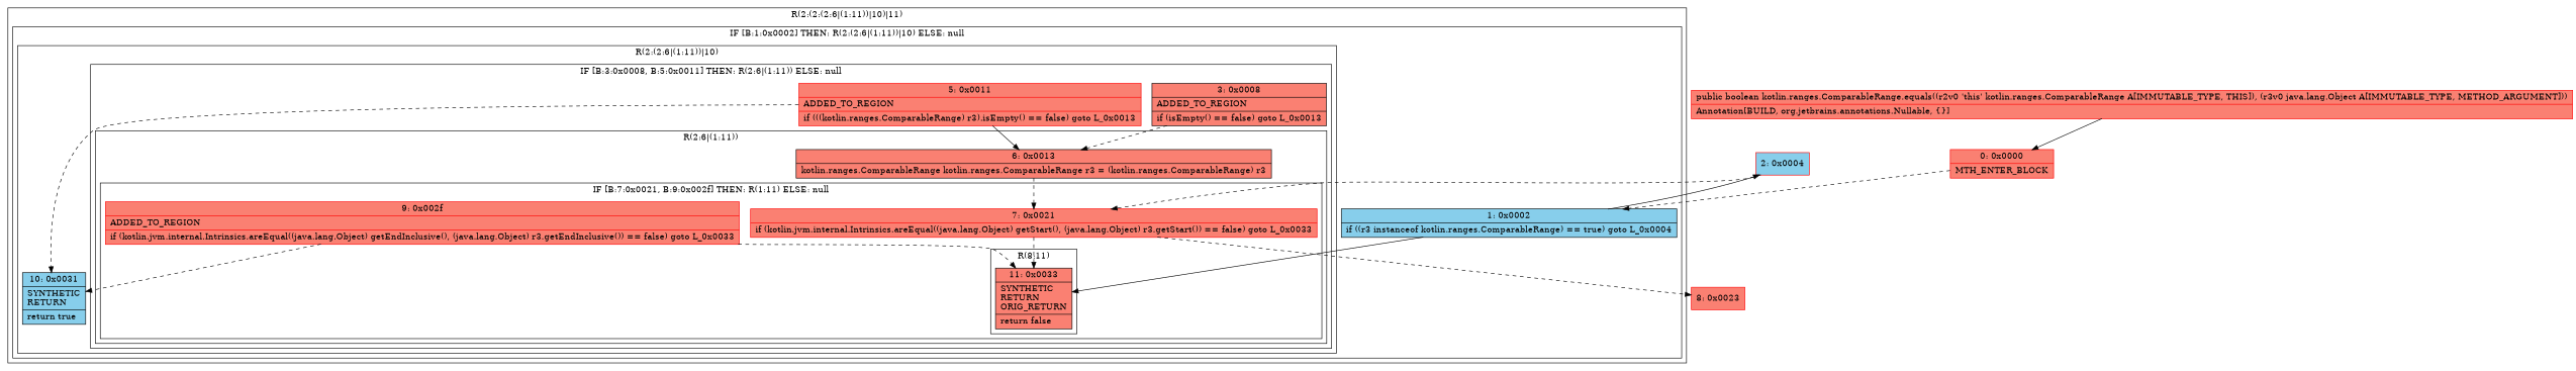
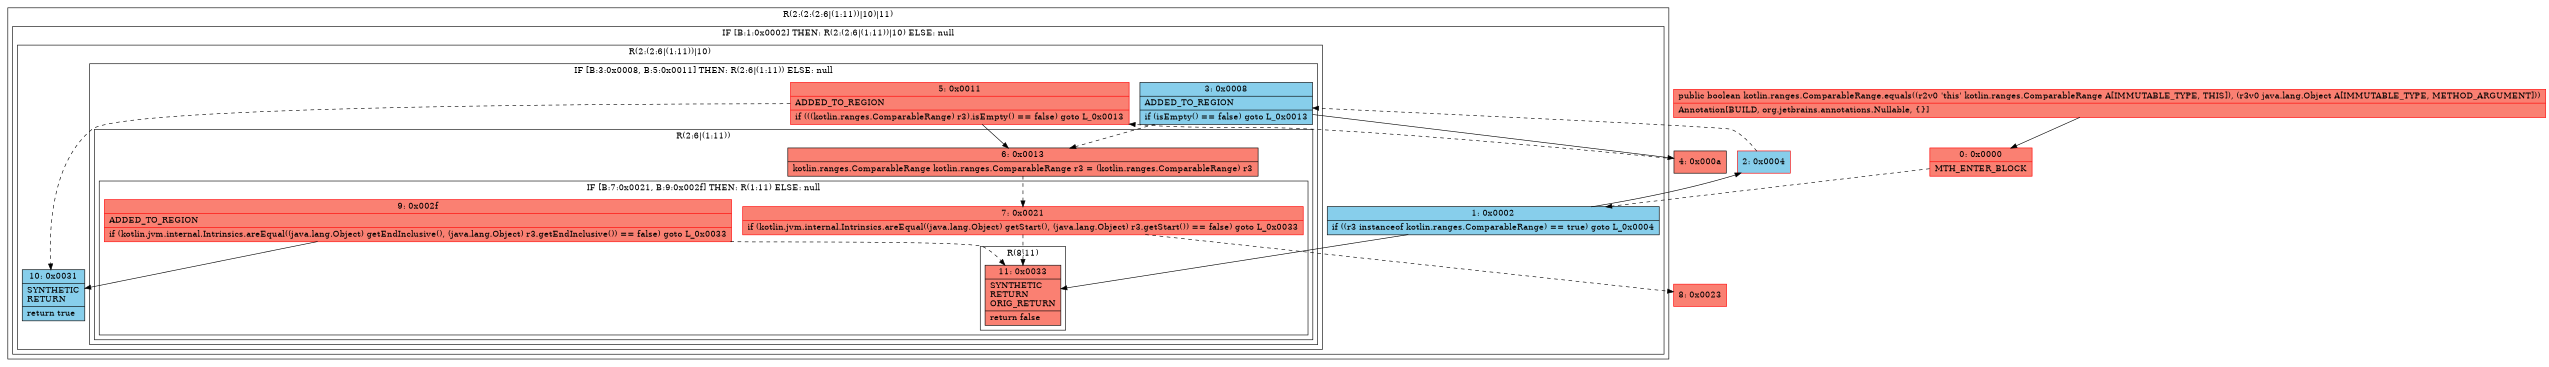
  digraph {
    node [color=red fillcolor=salmon shape=record style=filled]
    edge [style=dashed]
    n1 [color=black label="{11\:\ 0x0033|SYNTHETIC\lRETURN\lORIG_RETURN\l|return false\l}"]
    n2 [label="{7\:\ 0x0021|if (kotlin.jvm.internal.Intrinsics.areEqual((java.lang.Object) getStart(), (java.lang.Object) r3.getStart()) == false) goto L_0x0033\l}"]
    n3 [label="{9\:\ 0x002f|ADDED_TO_REGION\l|if (kotlin.jvm.internal.Intrinsics.areEqual((java.lang.Object) getEndInclusive(), (java.lang.Object) r3.getEndInclusive()) == false) goto L_0x0033\l}"]
    n4 [color=black label="{6\:\ 0x0013|kotlin.ranges.ComparableRange kotlin.ranges.ComparableRange r3 = (kotlin.ranges.ComparableRange) r3\l}"]
-   n5 [color=black label="{3\:\ 0x0008|ADDED_TO_REGION\l|if (isEmpty() == false) goto L_0x0013\l}"]
+   n5 [color=black fillcolor=skyblue label="{3\:\ 0x0008|ADDED_TO_REGION\l|if (isEmpty() == false) goto L_0x0013\l}"]
    n6 [label="{5\:\ 0x0011|ADDED_TO_REGION\l|if (((kotlin.ranges.ComparableRange) r3).isEmpty() == false) goto L_0x0013\l}"]
    n7 [color=black fillcolor=skyblue label="{10\:\ 0x0031|SYNTHETIC\lRETURN\l|return true\l}"]
    n8 [color=black fillcolor=skyblue label="{1\:\ 0x0002|if ((r3 instanceof kotlin.ranges.ComparableRange) == true) goto L_0x0004\l}"]
    n9 [label="{8\:\ 0x0023}"]
+   n10 [color=black label="{4\:\ 0x000a}"]
    n11 [fillcolor=skyblue label="{2\:\ 0x0004}"]
    n12 [label="{0\:\ 0x0000|MTH_ENTER_BLOCK\l}"]
    n13 [label="{public boolean kotlin.ranges.ComparableRange.equals((r2v0 'this' kotlin.ranges.ComparableRange A[IMMUTABLE_TYPE, THIS]), (r3v0 java.lang.Object A[IMMUTABLE_TYPE, METHOD_ARGUMENT]))  | Annotation[BUILD, org.jetbrains.annotations.Nullable, \{\}]\l}"]
    subgraph cluster_1 {
      label="R(2:(2:(2:6|(1:11))|10)|11)"
      subgraph cluster_2 {
        label="IF [B:1:0x0002] THEN: R(2:(2:6|(1:11))|10) ELSE: null"
        n8
        subgraph cluster_3 {
          label="R(2:(2:6|(1:11))|10)"
          n7
          subgraph cluster_4 {
            label="IF [B:3:0x0008, B:5:0x0011] THEN: R(2:6|(1:11)) ELSE: null"
            n5
            n6
            subgraph cluster_5 {
              label="R(2:6|(1:11))"
              n4
              subgraph cluster_6 {
                label="IF [B:7:0x0021, B:9:0x002f] THEN: R(1:11) ELSE: null"
                n2
                n3
                subgraph cluster_7 {
                  label="R(8:11)"
                  n1
                }
              }
            }
          }
        }
      }
    }
    n2 -> n1
    n2 -> n9
    n3 -> n1
-   n3 -> n7
+   n3 -> n7 [style=solid]
    n4 -> n2
    n5 -> n4
+   n5 -> n10 [style=solid]
    n6 -> n4 [style=solid]
    n6 -> n7
    n8 -> n1 [style=solid]
    n8 -> n11 [style=solid]
-   n11 -> n2
+   n10 -> n6
+   n11 -> n5
    n12 -> n8
    n13 -> n12 [style=solid]
  }
